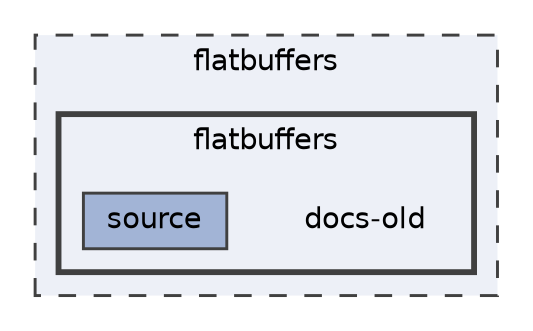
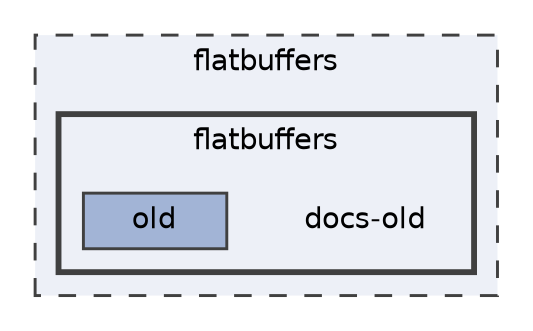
  digraph {
    compound=true
    node [fontname=Helvetica fontsize=10]
    n1 [height=0.2 label="docs-old" shape=plaintext width=0.4]
-   n2 [color=grey25 fillcolor="#a2b4d6" height=0.2 label=source shape=box style=filled width=0.4]
+   n2 [color=grey25 fillcolor="#a2b4d6" height=0.2 label=old shape=box style=filled width=0.4]
    subgraph cluster_1 {
      bgcolor="#edf0f7"
      fontname=Helvetica
      fontsize=10
      label=flatbuffers
      pencolor=grey25
      style="filled,dashed"
      subgraph cluster_2 {
        bgcolor="#edf0f7"
        fontname=Helvetica
        fontsize=10
        pencolor=grey25
        style="filled,bold"
        n1
        n2
      }
    }
  }
